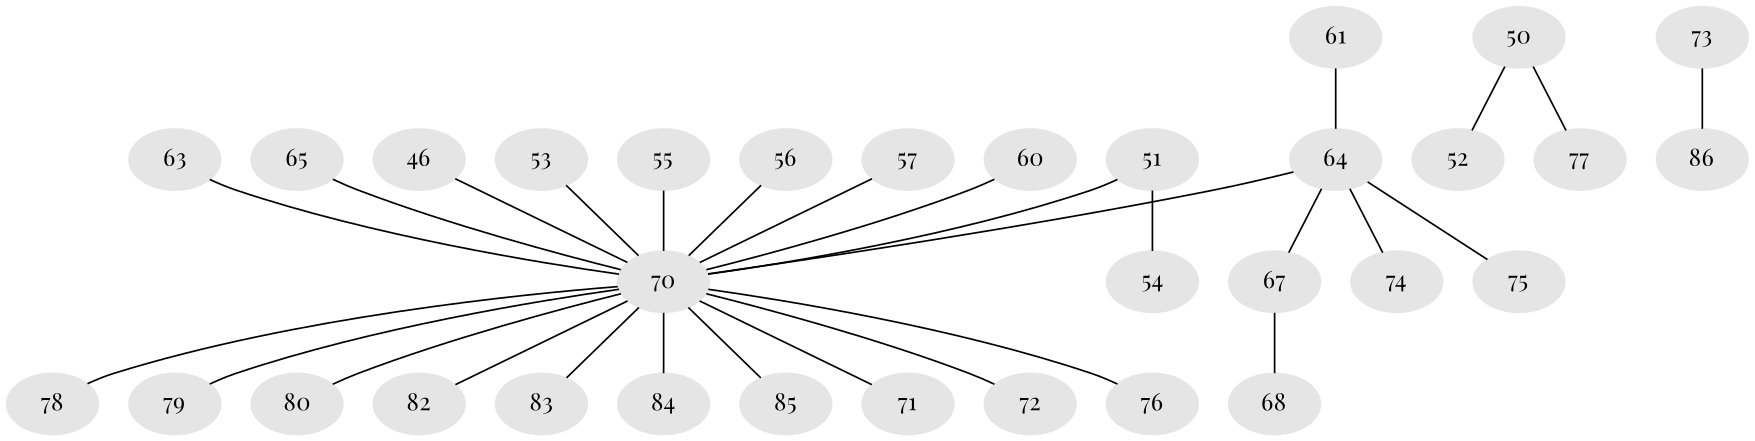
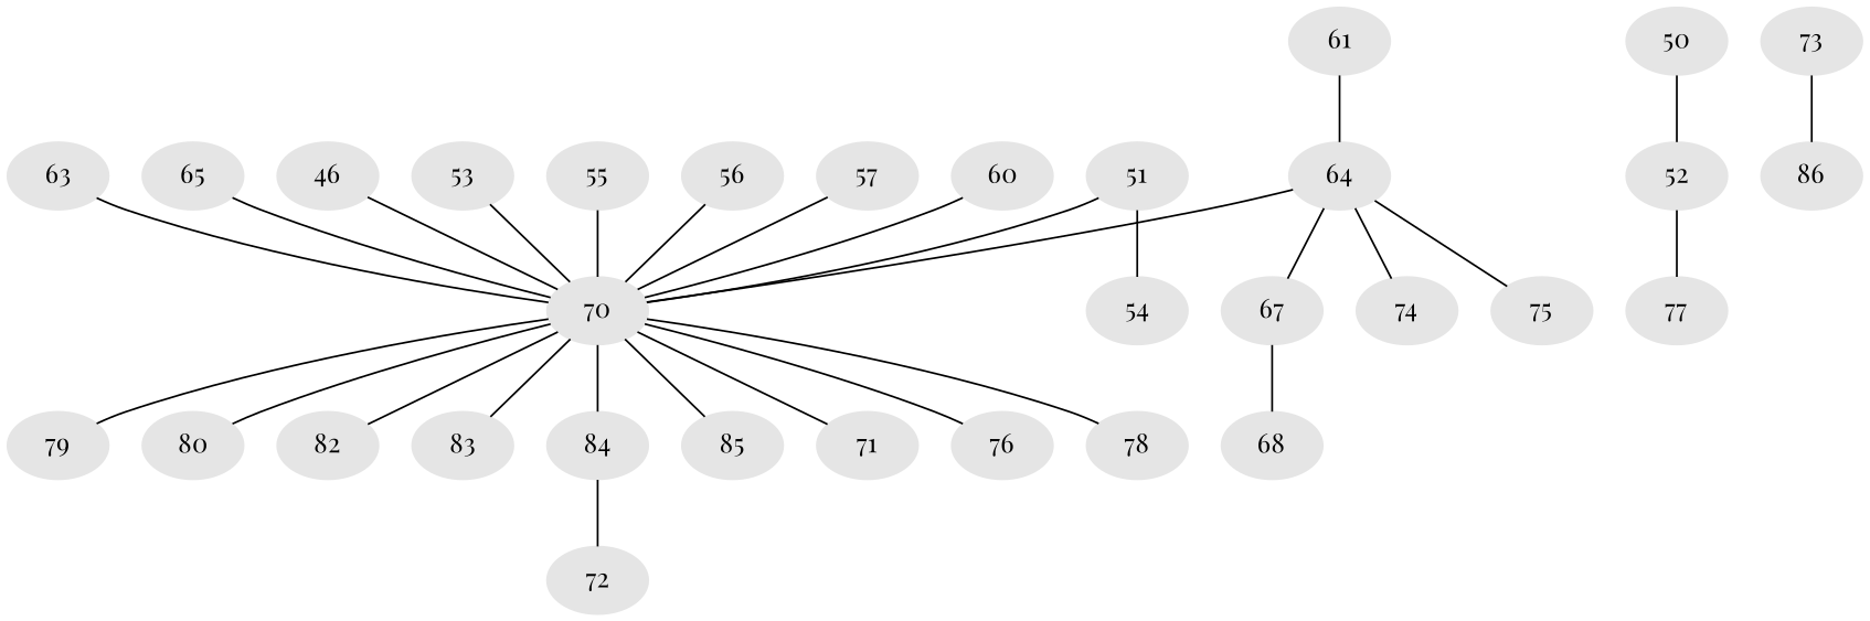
  graph {
    fontname="Playfair Display"
    node [color=gray90 fontname="Playfair Display" style=filled]
    edge [fontname="Playfair Display"]
    70 [super="+1+45+58+59+69+43+44"]
    71
    72
    76
    78
    79
    80
    82
    83
    84
    85
    46
    50
    52
    77
    51
    54
    53
    55
    56
    57
    60
    64 [super="+14+40+49"]
    67
    74
    75
    61
    63
    68
    65
    73 [super="+48+66"]
    86
    70 -- 71
-   70 -- 72
+   84 -- 72
    70 -- 76
    70 -- 78
    70 -- 79
    70 -- 80
    70 -- 82
    70 -- 83
    70 -- 84
    70 -- 85
    46 -- 70
    50 -- 52
-   50 -- 77
+   52 -- 77
    51 -- 70
    51 -- 54
    53 -- 70
    55 -- 70
    56 -- 70
    57 -- 70
    60 -- 70
    64 -- 70
    64 -- 67
    64 -- 74
    64 -- 75
    67 -- 68
    61 -- 64
    63 -- 70
    65 -- 70
    73 -- 86
  }
